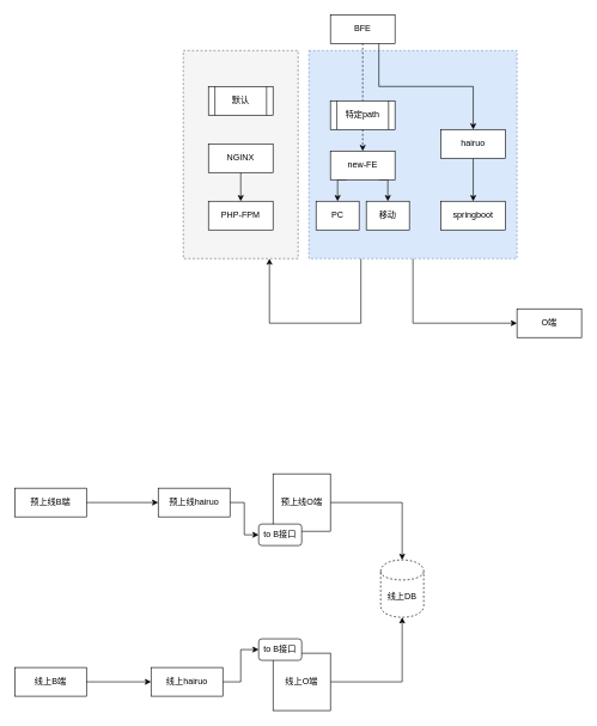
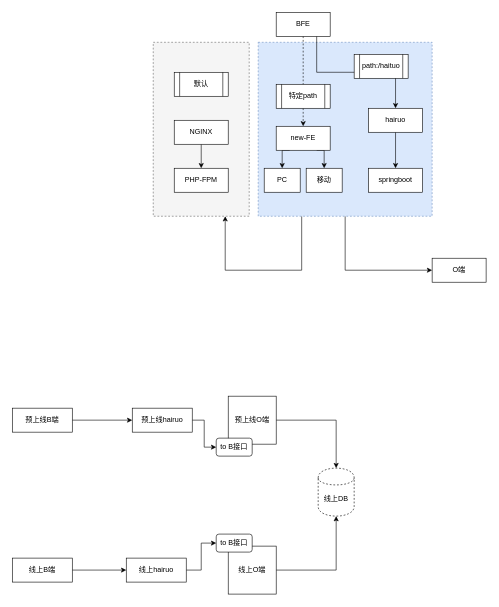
  <mxCell id="0" />
  <mxCell id="1" parent="0" />
  <mxCell id="2" value="" style="rounded=0;whiteSpace=wrap;html=1;dashed=1;fillColor=#f5f5f5;strokeColor=#666666;fontColor=#333333;" parent="1" vertex="1"><mxGeometry x="255" y="70" width="160" height="290" as="geometry" /></mxCell>
  <mxCell id="3" style="edgeStyle=orthogonalEdgeStyle;rounded=0;orthogonalLoop=1;jettySize=auto;html=1;exitX=0.5;exitY=1;exitDx=0;exitDy=0;entryX=0;entryY=0.5;entryDx=0;entryDy=0;" parent="1" source="5" target="23" edge="1"><mxGeometry relative="1" as="geometry" /></mxCell>
  <mxCell id="4" style="edgeStyle=orthogonalEdgeStyle;rounded=0;orthogonalLoop=1;jettySize=auto;html=1;exitX=0.25;exitY=1;exitDx=0;exitDy=0;entryX=0.75;entryY=1;entryDx=0;entryDy=0;" parent="1" source="5" target="2" edge="1"><mxGeometry relative="1" as="geometry"><Array as="points"><mxPoint x="503" y="450" /><mxPoint x="375" y="450" /></Array></mxGeometry></mxCell>
  <mxCell id="5" value="" style="rounded=0;whiteSpace=wrap;html=1;dashed=1;fillColor=#dae8fc;strokeColor=#6c8ebf;" parent="1" vertex="1"><mxGeometry x="430" y="70" width="290" height="290" as="geometry" /></mxCell>
  <mxCell id="6" style="edgeStyle=orthogonalEdgeStyle;rounded=0;orthogonalLoop=1;jettySize=auto;html=1;exitX=0.5;exitY=1;exitDx=0;exitDy=0;dashed=1;" parent="1" source="8" target="14" edge="1"><mxGeometry relative="1" as="geometry" /></mxCell>
  <mxCell id="7" style="edgeStyle=orthogonalEdgeStyle;rounded=0;orthogonalLoop=1;jettySize=auto;html=1;exitX=0.75;exitY=1;exitDx=0;exitDy=0;" parent="1" source="8" target="17" edge="1"><mxGeometry relative="1" as="geometry" /></mxCell>
  <mxCell id="8" value="BFE" style="rounded=0;whiteSpace=wrap;html=1;" parent="1" vertex="1"><mxGeometry x="460" y="20" width="90" height="40" as="geometry" /></mxCell>
  <mxCell id="9" style="edgeStyle=orthogonalEdgeStyle;rounded=0;orthogonalLoop=1;jettySize=auto;html=1;exitX=0.5;exitY=1;exitDx=0;exitDy=0;entryX=0.5;entryY=0;entryDx=0;entryDy=0;" parent="1" source="10" target="11" edge="1"><mxGeometry relative="1" as="geometry" /></mxCell>
  <mxCell id="10" value="NGINX" style="rounded=0;whiteSpace=wrap;html=1;" parent="1" vertex="1"><mxGeometry x="290" y="200" width="90" height="40" as="geometry" /></mxCell>
  <mxCell id="11" value="PHP-FPM" style="rounded=0;whiteSpace=wrap;html=1;" parent="1" vertex="1"><mxGeometry x="290" y="280" width="90" height="40" as="geometry" /></mxCell>
  <mxCell id="12" style="edgeStyle=orthogonalEdgeStyle;rounded=0;orthogonalLoop=1;jettySize=auto;html=1;exitX=0.25;exitY=1;exitDx=0;exitDy=0;entryX=0.5;entryY=0;entryDx=0;entryDy=0;" parent="1" source="14" target="21" edge="1"><mxGeometry relative="1" as="geometry" /></mxCell>
  <mxCell id="13" style="edgeStyle=orthogonalEdgeStyle;rounded=0;orthogonalLoop=1;jettySize=auto;html=1;exitX=0.75;exitY=1;exitDx=0;exitDy=0;entryX=0.5;entryY=0;entryDx=0;entryDy=0;" parent="1" source="14" target="22" edge="1"><mxGeometry relative="1" as="geometry" /></mxCell>
  <mxCell id="14" value="new-FE" style="rounded=0;whiteSpace=wrap;html=1;" parent="1" vertex="1"><mxGeometry x="460" y="210" width="90" height="40" as="geometry" /></mxCell>
  <mxCell id="15" value="springboot" style="rounded=0;whiteSpace=wrap;html=1;" parent="1" vertex="1"><mxGeometry x="614" y="280" width="90" height="40" as="geometry" /></mxCell>
  <mxCell id="16" style="edgeStyle=orthogonalEdgeStyle;rounded=0;orthogonalLoop=1;jettySize=auto;html=1;exitX=0.5;exitY=1;exitDx=0;exitDy=0;entryX=0.5;entryY=0;entryDx=0;entryDy=0;" parent="1" source="17" target="15" edge="1"><mxGeometry relative="1" as="geometry" /></mxCell>
  <mxCell id="17" value="hairuo" style="rounded=0;whiteSpace=wrap;html=1;" parent="1" vertex="1"><mxGeometry x="614" y="180" width="90" height="40" as="geometry" /></mxCell>
  <mxCell id="18" value="特定path" style="shape=process;whiteSpace=wrap;html=1;backgroundOutline=1;" parent="1" vertex="1"><mxGeometry x="460" y="140" width="90" height="40" as="geometry" /></mxCell>
  <mxCell id="19" value="默认" style="shape=process;whiteSpace=wrap;html=1;backgroundOutline=1;" parent="1" vertex="1"><mxGeometry x="290" y="120" width="90" height="40" as="geometry" /></mxCell>
+ <mxCell id="20" value="path:/haituo" style="shape=process;whiteSpace=wrap;html=1;backgroundOutline=1;" parent="1" vertex="1"><mxGeometry x="590" y="90" width="90" height="40" as="geometry" /></mxCell>
  <mxCell id="21" value="PC" style="rounded=0;whiteSpace=wrap;html=1;" parent="1" vertex="1"><mxGeometry x="440" y="280" width="60" height="40" as="geometry" /></mxCell>
  <mxCell id="22" value="移动" style="rounded=0;whiteSpace=wrap;html=1;" parent="1" vertex="1"><mxGeometry x="510" y="280" width="60" height="40" as="geometry" /></mxCell>
  <mxCell id="23" value="O端" style="rounded=0;whiteSpace=wrap;html=1;" parent="1" vertex="1"><mxGeometry x="720" y="430" width="90" height="40" as="geometry" /></mxCell>
  <mxCell id="24" style="edgeStyle=orthogonalEdgeStyle;rounded=0;orthogonalLoop=1;jettySize=auto;html=1;exitX=1;exitY=0.5;exitDx=0;exitDy=0;entryX=0.5;entryY=0;entryDx=0;entryDy=0;" parent="1" source="25" target="26" edge="1"><mxGeometry relative="1" as="geometry" /></mxCell>
  <mxCell id="25" value="预上线O端" style="whiteSpace=wrap;html=1;aspect=fixed;" parent="1" vertex="1"><mxGeometry x="380" y="660" width="80" height="80" as="geometry" /></mxCell>
  <mxCell id="26" value="线上DB" style="shape=cylinder;whiteSpace=wrap;html=1;boundedLbl=1;backgroundOutline=1;dashed=1;" parent="1" vertex="1"><mxGeometry x="530" y="780" width="60" height="80" as="geometry" /></mxCell>
  <mxCell id="27" style="edgeStyle=orthogonalEdgeStyle;rounded=0;orthogonalLoop=1;jettySize=auto;html=1;exitX=1;exitY=0.5;exitDx=0;exitDy=0;entryX=0.5;entryY=1;entryDx=0;entryDy=0;" parent="1" source="28" target="26" edge="1"><mxGeometry relative="1" as="geometry" /></mxCell>
  <mxCell id="28" value="线上O端" style="whiteSpace=wrap;html=1;aspect=fixed;" parent="1" vertex="1"><mxGeometry x="380" y="910" width="80" height="80" as="geometry" /></mxCell>
  <mxCell id="29" value="to B接口" style="rounded=1;whiteSpace=wrap;html=1;" parent="1" vertex="1"><mxGeometry x="360" y="890" width="60" height="30" as="geometry" /></mxCell>
  <mxCell id="30" value="to B接口" style="rounded=1;whiteSpace=wrap;html=1;" parent="1" vertex="1"><mxGeometry x="360" y="730" width="60" height="30" as="geometry" /></mxCell>
  <mxCell id="31" style="edgeStyle=orthogonalEdgeStyle;rounded=0;orthogonalLoop=1;jettySize=auto;html=1;exitX=1;exitY=0.5;exitDx=0;exitDy=0;entryX=0;entryY=0.5;entryDx=0;entryDy=0;" parent="1" source="32" target="30" edge="1"><mxGeometry relative="1" as="geometry" /></mxCell>
  <mxCell id="32" value="预上线hairuo" style="rounded=0;whiteSpace=wrap;html=1;" parent="1" vertex="1"><mxGeometry x="220" y="680" width="100" height="40" as="geometry" /></mxCell>
  <mxCell id="33" style="edgeStyle=orthogonalEdgeStyle;rounded=0;orthogonalLoop=1;jettySize=auto;html=1;exitX=1;exitY=0.5;exitDx=0;exitDy=0;" parent="1" source="34" target="32" edge="1"><mxGeometry relative="1" as="geometry" /></mxCell>
  <mxCell id="34" value="预上线B端" style="rounded=0;whiteSpace=wrap;html=1;" parent="1" vertex="1"><mxGeometry x="20" y="680" width="100" height="40" as="geometry" /></mxCell>
  <mxCell id="35" style="edgeStyle=orthogonalEdgeStyle;rounded=0;orthogonalLoop=1;jettySize=auto;html=1;exitX=1;exitY=0.5;exitDx=0;exitDy=0;entryX=0;entryY=0.5;entryDx=0;entryDy=0;" parent="1" source="36" target="29" edge="1"><mxGeometry relative="1" as="geometry" /></mxCell>
  <mxCell id="36" value="线上hairuo" style="rounded=0;whiteSpace=wrap;html=1;" parent="1" vertex="1"><mxGeometry x="210" y="930" width="100" height="40" as="geometry" /></mxCell>
  <mxCell id="37" style="edgeStyle=orthogonalEdgeStyle;rounded=0;orthogonalLoop=1;jettySize=auto;html=1;exitX=1;exitY=0.5;exitDx=0;exitDy=0;entryX=0;entryY=0.5;entryDx=0;entryDy=0;" parent="1" source="38" target="36" edge="1"><mxGeometry relative="1" as="geometry" /></mxCell>
  <mxCell id="38" value="线上B端" style="rounded=0;whiteSpace=wrap;html=1;" parent="1" vertex="1"><mxGeometry x="20" y="930" width="100" height="40" as="geometry" /></mxCell>
